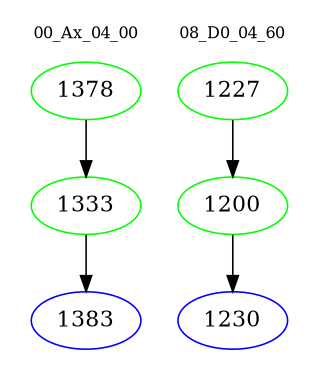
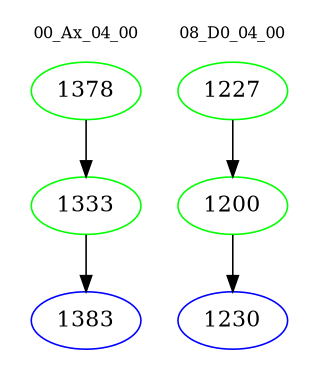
  digraph {
    node [color=green]
    edge [color=black]
    n1 [label=1378]
    n2 [label=1333]
    n3 [color=blue label=1383]
    n4 [label=1227]
    n5 [label=1200]
    n6 [color=blue label=1230]
    subgraph cluster_1 {
      color=white
      fontsize=10
      label="00_Ax_04_00"
      n1
      n2
      n3
    }
    subgraph cluster_2 {
      color=white
      fontsize=10
-     label="08_D0_04_60"
+     label="08_D0_04_00"
      n4
      n5
      n6
    }
    n1 -> n2
    n2 -> n3
    n4 -> n5
    n5 -> n6
  }
